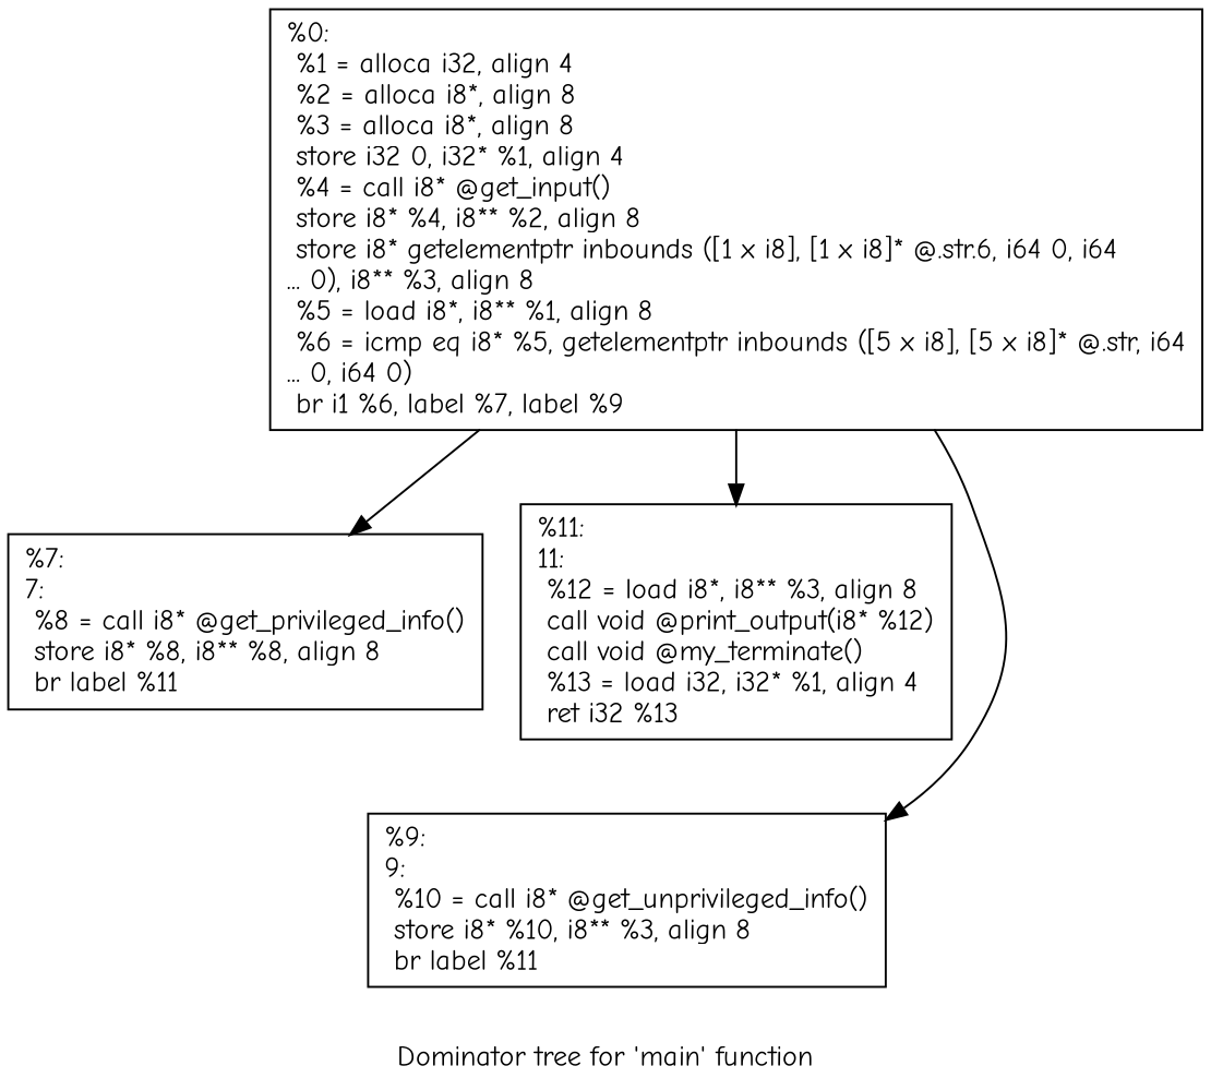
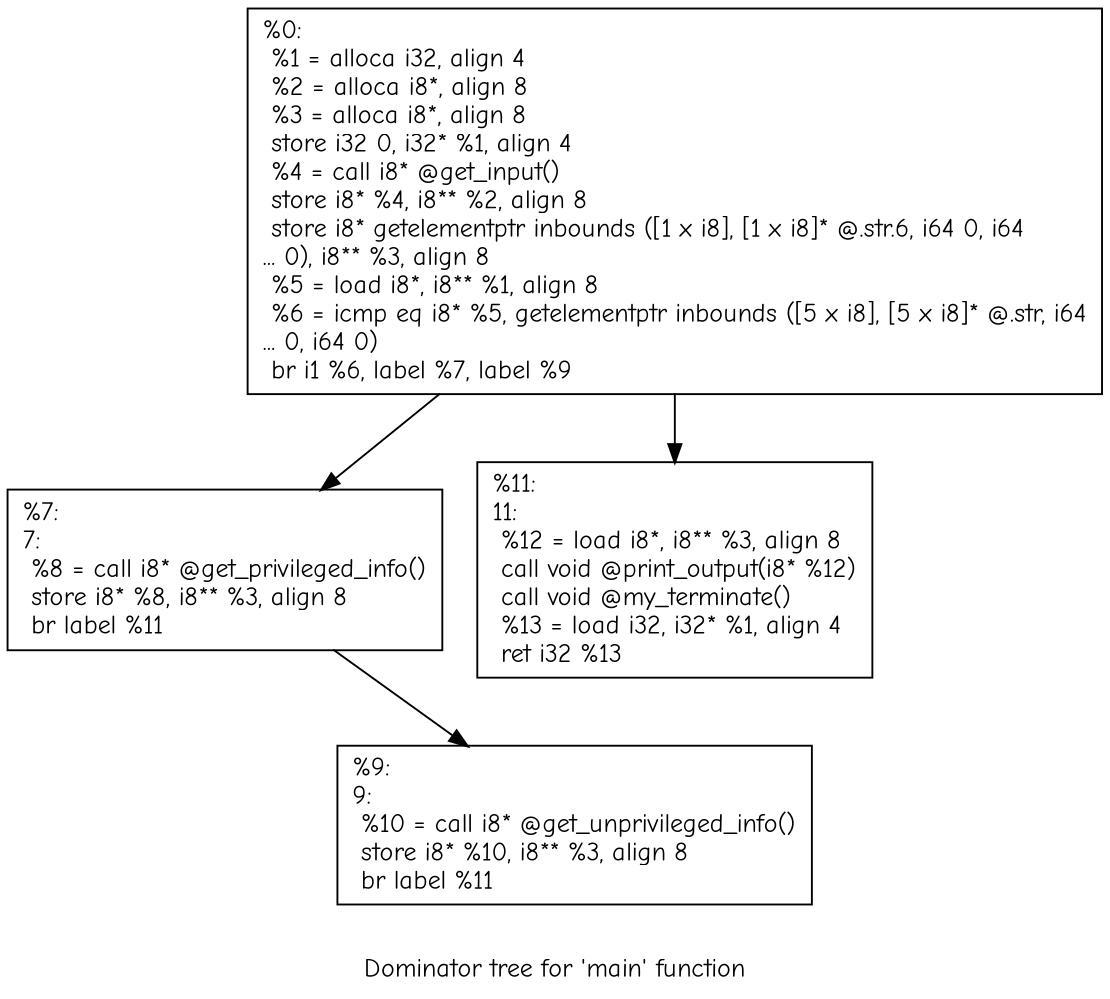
  digraph {
    fontname="Comic Neue"
    label="Dominator tree for 'main' function"
    node [fontname="Comic Neue" shape=record]
    edge [fontname="Comic Neue"]
    n1 [label="{%0:\l  %1 = alloca i32, align 4\l  %2 = alloca i8*, align 8\l  %3 = alloca i8*, align 8\l  store i32 0, i32* %1, align 4\l  %4 = call i8* @get_input()\l  store i8* %4, i8** %2, align 8\l  store i8* getelementptr inbounds ([1 x i8], [1 x i8]* @.str.6, i64 0, i64\l... 0), i8** %3, align 8\l  %5 = load i8*, i8** %1, align 8\l  %6 = icmp eq i8* %5, getelementptr inbounds ([5 x i8], [5 x i8]* @.str, i64\l... 0, i64 0)\l  br i1 %6, label %7, label %9\l}"]
-   n2 [label="{%7:\l7:                                                \l  %8 = call i8* @get_privileged_info()\l  store i8* %8, i8** %8, align 8\l  br label %11\l}"]
+   n2 [label="{%7:\l7:                                                \l  %8 = call i8* @get_privileged_info()\l  store i8* %8, i8** %3, align 8\l  br label %11\l}"]
    n3 [label="{%11:\l11:                                               \l  %12 = load i8*, i8** %3, align 8\l  call void @print_output(i8* %12)\l  call void @my_terminate()\l  %13 = load i32, i32* %1, align 4\l  ret i32 %13\l}"]
    n4 [label="{%9:\l9:                                                \l  %10 = call i8* @get_unprivileged_info()\l  store i8* %10, i8** %3, align 8\l  br label %11\l}"]
    n1 -> n2
    n1 -> n3
-   n1 -> n4
+   n2 -> n4
  }
